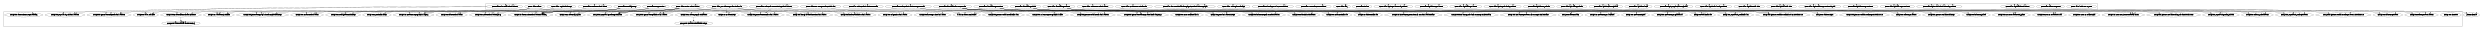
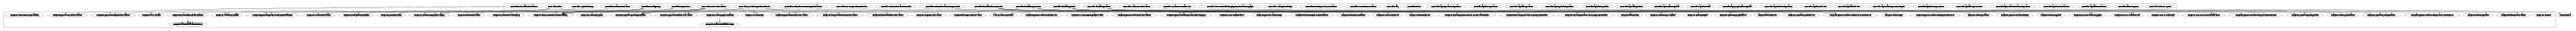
  digraph {
    "controller.before_request"
    "controller.after_request"
    "controller.api_all_derivations"
+   "controller.api_list_derivations"
    "controller.api_read_derivation_by_name"
    "controller.api_all_expressions"
    "controller.api_list_expressions"
    "controller.api_read_expression_by_id"
    "controller.api_all_infrules"
    "controller.api_list_infrules"
    "controller.api_infrules_by_name"
    n12 [label="controller.api_png_local_to_global"]
    "controller.api_list_local"
    "controller.api_local_to_global"
    "controller.api_all_symbols"
    "controller.api_list_symbols"
    "controller.api_symbols_by_name"
    "controller.api_all_operators"
    "controller.api_list_operators"
    "controller.api_operators_by_name"
    "controller.index"
    "controller.faq"
    "controller.user_documentation"
    "controller.developer_documentation"
    "controller.example_T_f_d3js"
    "controller.how_to_build_the_physics_derivation_graph"
    "controller.editor"
    "controller.start_new_derivation"
    "controller.show_all_derivations"
    "controller.list_all_operators"
    "controller.list_all_symbols"
    "controller.list_all_expressions"
    "controller.list_all_inference_rules"
    "controller.select_derivation_to_edit"
    "controller.select_derivation_step_to_edit"
    "controller.select_from_existing_derivations"
    "controller.new_step_select_inf_rule"
    "controller.provide_expr_for_inf_rule"
    "controller.step_review"
    "controller.rename_derivation"
    "controller.review_derivation"
    "controller.modify_step"
    "controller.exploded_step"
-   "controller.create_new_inf_rule"
+   "controller.create_new_inf_rule" [label="controller.create_new_read_rule"]
    "compute.timeout"
    "compute.allowed_file"
    "compute.validate_json_file"
    n48 [label="from.create_session_id"]
    n49 [label="compute.get_inf_indices"]
    "compute.list_local_id_for_derivation"
    "compute.list_global_id_not_in_derivation"
    "compute.create_files_of_db_content"
    "compute.convert_json_to_dataframes"
    "compute.convert_df_to_pkl"
    n55 [label="compute.latex_dataframes_to_sql"]
    "compute.convert_data_to_rdf"
    "compute.convert_data_to_cypher"
    "compute.get_sorted_list_of_symbols_not_in_use"
    "compute.get_sorted_list_of_operators_not_in_use"
    "compute.get_sorted_list_of_expr"
    "compute.get_sorted_list_of_expr_not_in_use"
    "compute.get_sorted_list_of_inf_rules_not_in_use"
    "compute.get_sorted_list_of_inf_rules"
    "compute.get_sorted_list_of_derivations"
    "compute.get_derivation_steps"
    "compute.create_expr_global_id"
    "compute.create_step_id"
    "compute.create_expr_local_id"
    "compute.flatten_dict"
    "compute.extract_operators_from_expression_dict"
    "compute.extract_symbols_from_expression_dict"
    "compute.extract_expressions_from_derivation_dict"
    "compute.popularity_of_derivations"
    "compute.popularity_of_operators"
    "compute.popularity_of_symbols"
    "compute.popularity_of_expressions"
    "compute.popularity_of_infrules"
    "compute.remove_file_debris"
    "compute.generate_all_expr_and_infrule_pngs"
    "compute.create_tex_file_for_expr"
    "compute.generate_map_of_derivations"
    "compute.write_step_to_graphviz_file"
    "compute.generate_tex_for_derivation"
    "compute.generate_pdf_for_derivation"
    "compute.list_expr_in_derivation"
    "compute.edges_in_derivation"
    "compute.create_d3js_json"
    "compute.create_derivation_png"
    "compute.create_step_graphviz_png"
    "compute.generate_graphviz_of_exploded_step"
    "compute.create_png_from_latex"
    "compute.modify_latex_in_step"
    "compute.delete_step_from_derivation"
    "compute.delete_derivation"
    "compute.add_inf_rule"
    "compute.delete_inf_rule"
    "compute.rename_derivation"
    "compute.rename_inf_rule"
    "compute.edit_operator_latex"
    "compute.edit_symbol_latex"
    "compute.edit_inf_rule_latex"
    "compute.edit_expr_latex"
    "compute.delete_symbol"
    "compute.delete_operator"
    "compute.delete_expr"
    "compute.create_step"
    "compute.determine_derivation_validity"
    "compute.determine_step_validity"
    json_schema
    subgraph cluster_1 {
      "controller.before_request"
      "controller.after_request"
      "controller.api_all_derivations"
+     "controller.api_list_derivations"
      "controller.api_read_derivation_by_name"
      "controller.api_all_expressions"
      "controller.api_list_expressions"
      "controller.api_read_expression_by_id"
      "controller.api_all_infrules"
      "controller.api_list_infrules"
      "controller.api_infrules_by_name"
      n12
      "controller.api_list_local"
      "controller.api_local_to_global"
      "controller.api_all_symbols"
      "controller.api_list_symbols"
      "controller.api_symbols_by_name"
      "controller.api_all_operators"
      "controller.api_list_operators"
      "controller.api_operators_by_name"
      "controller.index"
      "controller.faq"
      "controller.user_documentation"
      "controller.developer_documentation"
      "controller.example_T_f_d3js"
      "controller.how_to_build_the_physics_derivation_graph"
      "controller.editor"
      "controller.start_new_derivation"
      "controller.show_all_derivations"
      "controller.list_all_operators"
      "controller.list_all_symbols"
      "controller.list_all_expressions"
      "controller.list_all_inference_rules"
      "controller.select_derivation_to_edit"
      "controller.select_derivation_step_to_edit"
      "controller.select_from_existing_derivations"
      "controller.new_step_select_inf_rule"
      "controller.provide_expr_for_inf_rule"
      "controller.step_review"
      "controller.rename_derivation"
      "controller.review_derivation"
      "controller.modify_step"
      "controller.exploded_step"
      "controller.create_new_inf_rule"
    }
    subgraph cluster_2 {
      "compute.timeout"
      "compute.allowed_file"
      "compute.validate_json_file"
      n48
      n49
      "compute.list_local_id_for_derivation"
      "compute.list_global_id_not_in_derivation"
      "compute.create_files_of_db_content"
      "compute.convert_json_to_dataframes"
      "compute.convert_df_to_pkl"
      n55
      "compute.convert_data_to_rdf"
      "compute.convert_data_to_cypher"
      "compute.get_sorted_list_of_symbols_not_in_use"
      "compute.get_sorted_list_of_operators_not_in_use"
      "compute.get_sorted_list_of_expr"
      "compute.get_sorted_list_of_expr_not_in_use"
      "compute.get_sorted_list_of_inf_rules_not_in_use"
      "compute.get_sorted_list_of_inf_rules"
      "compute.get_sorted_list_of_derivations"
      "compute.get_derivation_steps"
      "compute.create_expr_global_id"
      "compute.create_step_id"
      "compute.create_expr_local_id"
      "compute.flatten_dict"
      "compute.extract_operators_from_expression_dict"
      "compute.extract_symbols_from_expression_dict"
      "compute.extract_expressions_from_derivation_dict"
      "compute.popularity_of_derivations"
      "compute.popularity_of_operators"
      "compute.popularity_of_symbols"
      "compute.popularity_of_expressions"
      "compute.popularity_of_infrules"
      "compute.remove_file_debris"
      "compute.generate_all_expr_and_infrule_pngs"
      "compute.create_tex_file_for_expr"
      "compute.generate_map_of_derivations"
      "compute.write_step_to_graphviz_file"
      "compute.generate_tex_for_derivation"
      "compute.generate_pdf_for_derivation"
      "compute.list_expr_in_derivation"
      "compute.edges_in_derivation"
      "compute.create_d3js_json"
      "compute.create_derivation_png"
      "compute.create_step_graphviz_png"
      "compute.generate_graphviz_of_exploded_step"
      "compute.create_png_from_latex"
      "compute.modify_latex_in_step"
      "compute.delete_step_from_derivation"
      "compute.delete_derivation"
      "compute.add_inf_rule"
      "compute.delete_inf_rule"
      "compute.rename_derivation"
      "compute.rename_inf_rule"
      "compute.edit_operator_latex"
      "compute.edit_symbol_latex"
      "compute.edit_inf_rule_latex"
      "compute.edit_expr_latex"
      "compute.delete_symbol"
      "compute.delete_operator"
      "compute.delete_expr"
      "compute.create_step"
      "compute.determine_derivation_validity"
      "compute.determine_step_validity"
    }
    "controller.editor" -> "compute.allowed_file"
    "controller.editor" -> "compute.validate_json_file"
    "controller.editor" -> n48
    "controller.editor" -> "compute.create_files_of_db_content"
    "controller.show_all_derivations" -> "compute.popularity_of_derivations"
    "controller.show_all_derivations" -> "compute.generate_map_of_derivations"
    "controller.list_all_operators" -> "compute.get_sorted_list_of_operators_not_in_use"
    "controller.list_all_operators" -> "compute.popularity_of_operators"
    "controller.list_all_operators" -> "compute.edit_operator_latex"
    "controller.list_all_operators" -> "compute.delete_operator"
    "controller.list_all_symbols" -> "compute.get_sorted_list_of_symbols_not_in_use"
    "controller.list_all_symbols" -> "compute.popularity_of_symbols"
    "controller.list_all_symbols" -> "compute.edit_symbol_latex"
    "controller.list_all_symbols" -> "compute.delete_symbol"
    "controller.list_all_expressions" -> "compute.get_sorted_list_of_expr"
    "controller.list_all_expressions" -> "compute.get_sorted_list_of_inf_rules_not_in_use"
    "controller.list_all_expressions" -> "compute.popularity_of_expressions"
    "controller.list_all_expressions" -> "compute.edit_expr_latex"
    "controller.list_all_expressions" -> "compute.delete_expr"
    "controller.list_all_inference_rules" -> "compute.get_sorted_list_of_inf_rules_not_in_use"
    "controller.list_all_inference_rules" -> "compute.popularity_of_infrules"
    "controller.list_all_inference_rules" -> "compute.add_inf_rule"
    "controller.list_all_inference_rules" -> "compute.delete_inf_rule"
    "controller.list_all_inference_rules" -> "compute.rename_inf_rule"
    "controller.list_all_inference_rules" -> "compute.edit_inf_rule_latex"
    "controller.select_derivation_step_to_edit" -> "compute.get_derivation_steps"
    "controller.select_derivation_step_to_edit" -> "compute.delete_step_from_derivation"
    "controller.select_derivation_step_to_edit" -> "compute.determine_derivation_validity"
    "controller.select_from_existing_derivations" -> "compute.get_sorted_list_of_derivations"
    "controller.select_from_existing_derivations" -> "compute.generate_tex_for_derivation"
    "controller.select_from_existing_derivations" -> "compute.generate_pdf_for_derivation"
    "controller.new_step_select_inf_rule" -> "compute.get_sorted_list_of_inf_rules"
    "controller.provide_expr_for_inf_rule" -> "compute.list_local_id_for_derivation"
    "controller.provide_expr_for_inf_rule" -> "compute.list_global_id_not_in_derivation"
    "controller.provide_expr_for_inf_rule" -> "compute.popularity_of_expressions"
    "controller.provide_expr_for_inf_rule" -> "compute.create_step"
    "controller.provide_expr_for_inf_rule" -> "compute.determine_derivation_validity"
    "controller.step_review" -> "compute.popularity_of_expressions"
    "controller.step_review" -> "compute.create_step_graphviz_png"
    "controller.step_review" -> "compute.determine_derivation_validity"
    "controller.rename_derivation" -> "compute.rename_derivation"
    "controller.review_derivation" -> "compute.popularity_of_expressions"
    "controller.review_derivation" -> "compute.generate_tex_for_derivation"
    "controller.review_derivation" -> "compute.generate_pdf_for_derivation"
    "controller.review_derivation" -> "compute.create_d3js_json"
    "controller.review_derivation" -> "compute.create_derivation_png"
    "controller.review_derivation" -> "compute.delete_derivation"
    "controller.review_derivation" -> "compute.determine_derivation_validity"
    "controller.modify_step" -> n49
    "controller.modify_step" -> "compute.create_step_graphviz_png"
    "controller.modify_step" -> "compute.modify_latex_in_step"
    "controller.modify_step" -> "compute.determine_derivation_validity"
    "controller.exploded_step" -> "compute.generate_graphviz_of_exploded_step"
    "controller.create_new_inf_rule" -> n48
    "controller.create_new_inf_rule" -> json_schema
    "compute.create_files_of_db_content" -> n55
    "compute.create_png_from_latex" -> "compute.create_tex_file_for_expr"
  }
